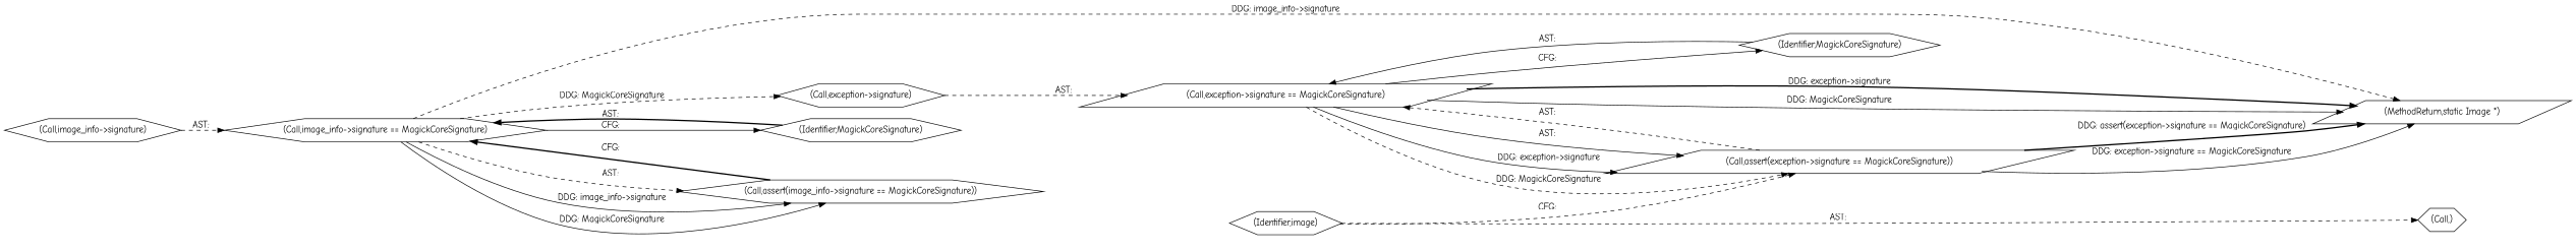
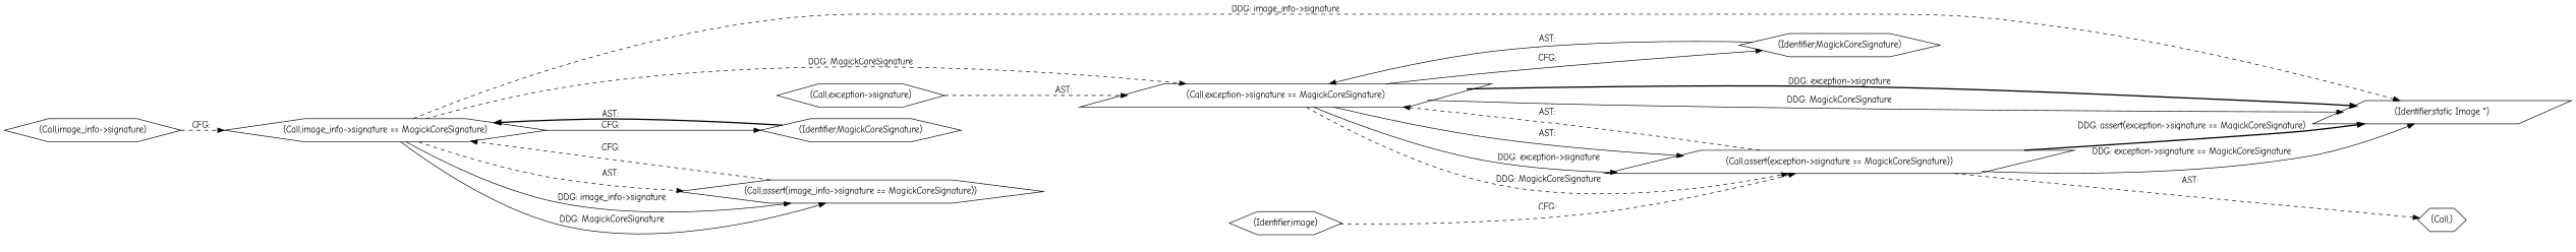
  digraph {
    fontname="Comic Neue"
    rankdir=LR
    node [fontname="Comic Neue" shape=hexagon]
    edge [fontname="Comic Neue" style=solid]
    n1 [label="(Call,exception->signature == MagickCoreSignature)" shape=parallelogram]
    n2 [label="(Call,assert(exception->signature == MagickCoreSignature))" shape=parallelogram]
-   n3 [label="(MethodReturn,static Image *)" shape=parallelogram]
+   n3 [label="(Identifier,static Image *)" shape=parallelogram]
    n4 [label="(Identifier,MagickCoreSignature)"]
    n5 [label="(Call,)"]
    n6 [label="(Call,image_info->signature == MagickCoreSignature)"]
    n7 [label="(Identifier,MagickCoreSignature)"]
    n8 [label="(Call,assert(image_info->signature == MagickCoreSignature))"]
    n9 [label="(Call,image_info->signature)"]
    n10 [label="(Identifier,image)"]
    n11 [label="(Call,exception->signature)"]
    n1 -> n2 [label="AST: "]
    n1 -> n2 [label="DDG: exception->signature"]
    n1 -> n2 [label="DDG: MagickCoreSignature" style=dashed]
    n1 -> n3 [label="DDG: exception->signature" style=bold]
    n1 -> n3 [label="DDG: MagickCoreSignature"]
    n1 -> n4 [label="CFG: "]
    n2 -> n1 [label="AST: " style=dashed]
    n2 -> n3 [label="DDG: exception->signature == MagickCoreSignature"]
    n2 -> n3 [label="DDG: assert(exception->signature == MagickCoreSignature)" style=bold]
-   n10 -> n5 [label="AST: " style=dashed]
+   n2 -> n5 [label="AST: " style=dashed]
    n4 -> n1 [label="AST: "]
-   n6 -> n11 [label="DDG: MagickCoreSignature" style=dashed]
+   n6 -> n1 [label="DDG: MagickCoreSignature" style=dashed]
    n6 -> n3 [label="DDG: image_info->signature" style=dashed]
    n6 -> n7 [label="CFG: "]
    n6 -> n8 [label="AST: " style=dashed]
    n6 -> n8 [label="DDG: image_info->signature"]
    n6 -> n8 [label="DDG: MagickCoreSignature"]
    n7 -> n6 [label="AST: " style=bold]
-   n8 -> n6 [label="CFG: " style=bold]
-   n9 -> n6 [label="AST: " style=dashed]
+   n8 -> n6 [label="CFG: " style=dashed]
+   n9 -> n6 [label="CFG: " style=dashed]
    n10 -> n2 [label="CFG: " style=dashed]
    n11 -> n1 [label="AST: " style=dashed]
  }
